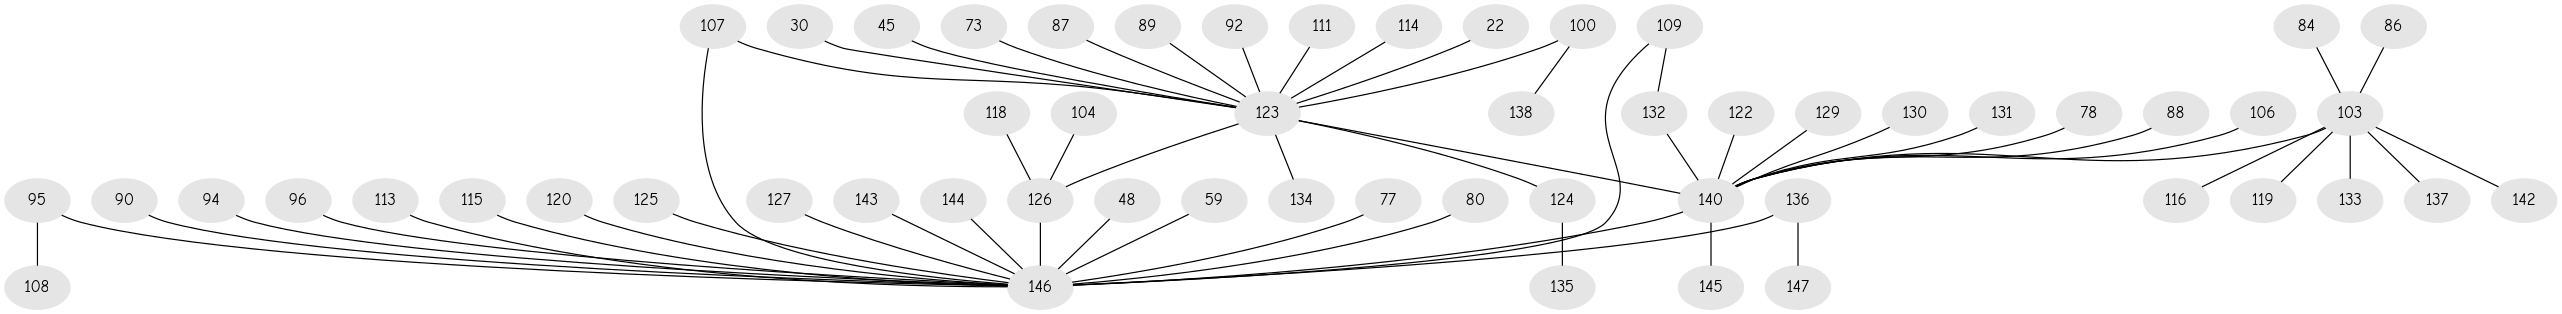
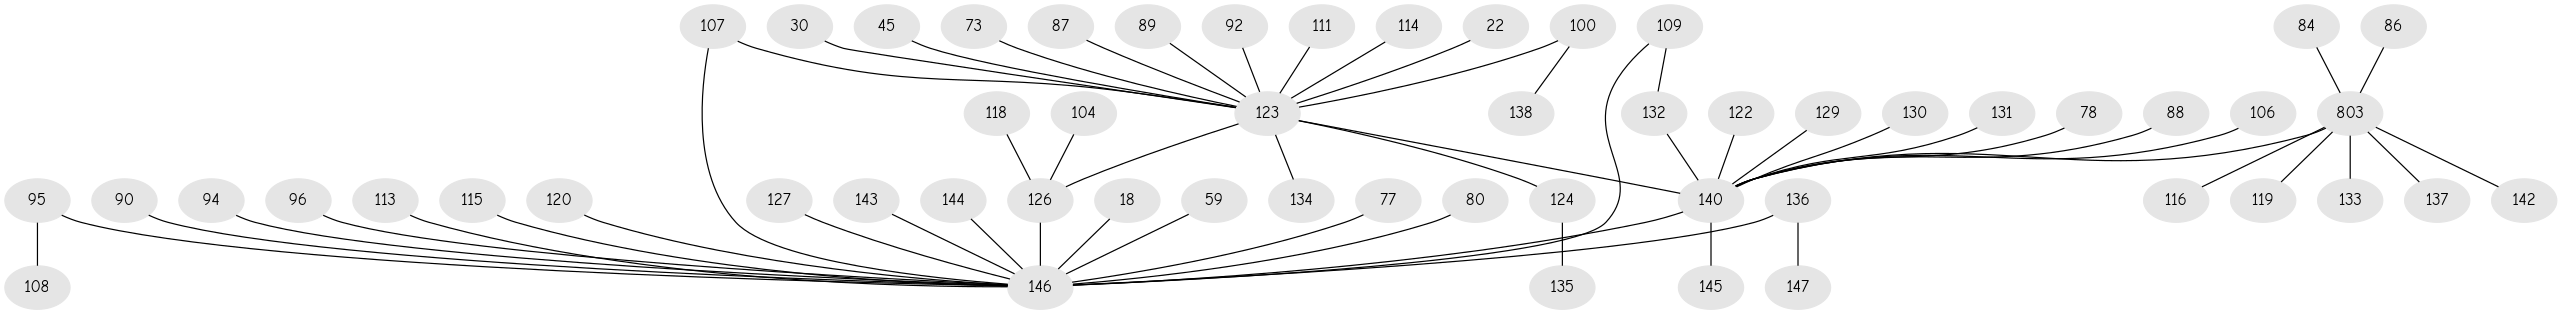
  graph {
    fontname="Comic Neue"
    node [color=gray90 fontname="Comic Neue" style=filled]
    edge [fontname="Comic Neue"]
    123 [super="+52+35+34+98+121"]
    140 [super="+60+68+139+112"]
    126 [super="+117+101"]
    124 [super="+74"]
    134
    22
    30
    45
-   48 [super="+46"]
+   48 [super="+46" label=18]
    146 [super="+31+64+43+72+99+128"]
    59
    73
    77
    78 [super="+38"]
    145
    80
-   103 [super="+15+62+81"]
+   103 [super="+15+62+81" label=803]
    116
    119
    133 [super="+83"]
    137
    142
    84
    86
    87
    88
    89 [super="+70"]
    90
    92 [super="+65"]
    94
    95
    108
    96
    100
    138
    104
    106
    107
    109
    132
    111
    113
    114 [super="+26"]
    115
    118 [super="+85"]
    120
    122
    135
-   125
    127
    129
    130
    131
    136 [super="+79"]
    147
    143
    144
    123 -- 140 [weight=2]
    123 -- 126
    123 -- 124
    123 -- 134
    140 -- 146 [weight=4]
    140 -- 145
    126 -- 146 [weight=4]
    124 -- 135
    22 -- 123
    30 -- 123
    45 -- 123
    48 -- 146
    59 -- 146
    73 -- 123
    77 -- 146
    78 -- 140
    80 -- 146
    103 -- 140
    103 -- 116
    103 -- 119
    103 -- 133
    103 -- 137
    103 -- 142
    84 -- 103
    86 -- 103
    87 -- 123
    88 -- 140
    89 -- 123
    90 -- 146
    92 -- 123
    94 -- 146
    95 -- 146
    95 -- 108
    96 -- 146
    100 -- 123
    100 -- 138
    104 -- 126
    106 -- 140
    107 -- 123
    107 -- 146 [weight=2]
    109 -- 146
    109 -- 132
    132 -- 140
    111 -- 123
    113 -- 146
    114 -- 123
    115 -- 146
    118 -- 126
    120 -- 146
    122 -- 140
-   125 -- 146
    127 -- 146
    129 -- 140
    130 -- 140
    131 -- 140
    136 -- 146
    136 -- 147
    143 -- 146
    144 -- 146
  }
